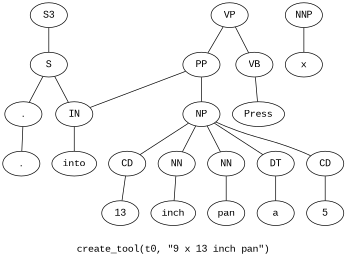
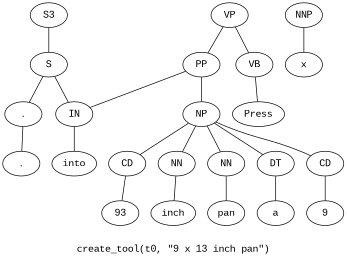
  graph {
    fontname="Liberation Mono"
    label="create_tool(t0, \"9 x 13 inch pan\")"
    node [fontname="Liberation Mono"]
    edge [fontname="Liberation Mono"]
    n1 [label=S3]
    n2 [label=S]
    n3 [label="."]
    n4 [label=IN]
    n5 [label=VP]
    n6 [label=VB]
    n7 [label=PP]
    n8 [label="."]
    n9 [label=Press]
    n10 [label=NP]
    n11 [label=into]
    n12 [label=DT]
    n13 [label=CD]
    n14 [label=CD]
    n15 [label=NN]
    n16 [label=NN]
    n17 [label=a]
-   n18 [label=5]
+   n18 [label=9]
    n19 [label=NNP]
    n20 [label=x]
-   n21 [label=13]
+   n21 [label=93]
    n22 [label=inch]
    n23 [label=pan]
    n1 -- n2
    n2 -- n3
    n2 -- n4
    n3 -- n8
    n4 -- n11
    n5 -- n6
    n5 -- n7
    n6 -- n9
    n7 -- n4
    n7 -- n10
    n10 -- n12
    n10 -- n13
    n10 -- n14
    n10 -- n15
    n10 -- n16
    n12 -- n17
    n13 -- n18
    n14 -- n21
    n15 -- n22
    n16 -- n23
    n19 -- n20
  }
